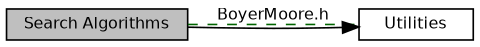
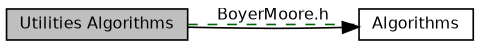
  digraph {
    rankdir=LR
    node [color=black fontname=Helvetica fontsize=10 shape=box]
    edge [fontname=Helvetica fontsize=10 labelfontname=Helvetica labelfontsize=10 shape=plaintext]
-   n1 [fillcolor=grey75 fontcolor=black height=0.2 label="Search Algorithms" style=filled width=0.4]
-   n2 [height=0.2 label=Utilities width=0.4]
+   n1 [fillcolor=grey75 fontcolor=black height=0.2 label="Utilities Algorithms" style=filled width=0.4]
+   n2 [height=0.2 label=Algorithms width=0.4]
    n1 -> n2 [color=darkgreen dir=none label="BoyerMoore.h" style=dashed]
    n2 -> n1 [dir=back style=solid]
  }
